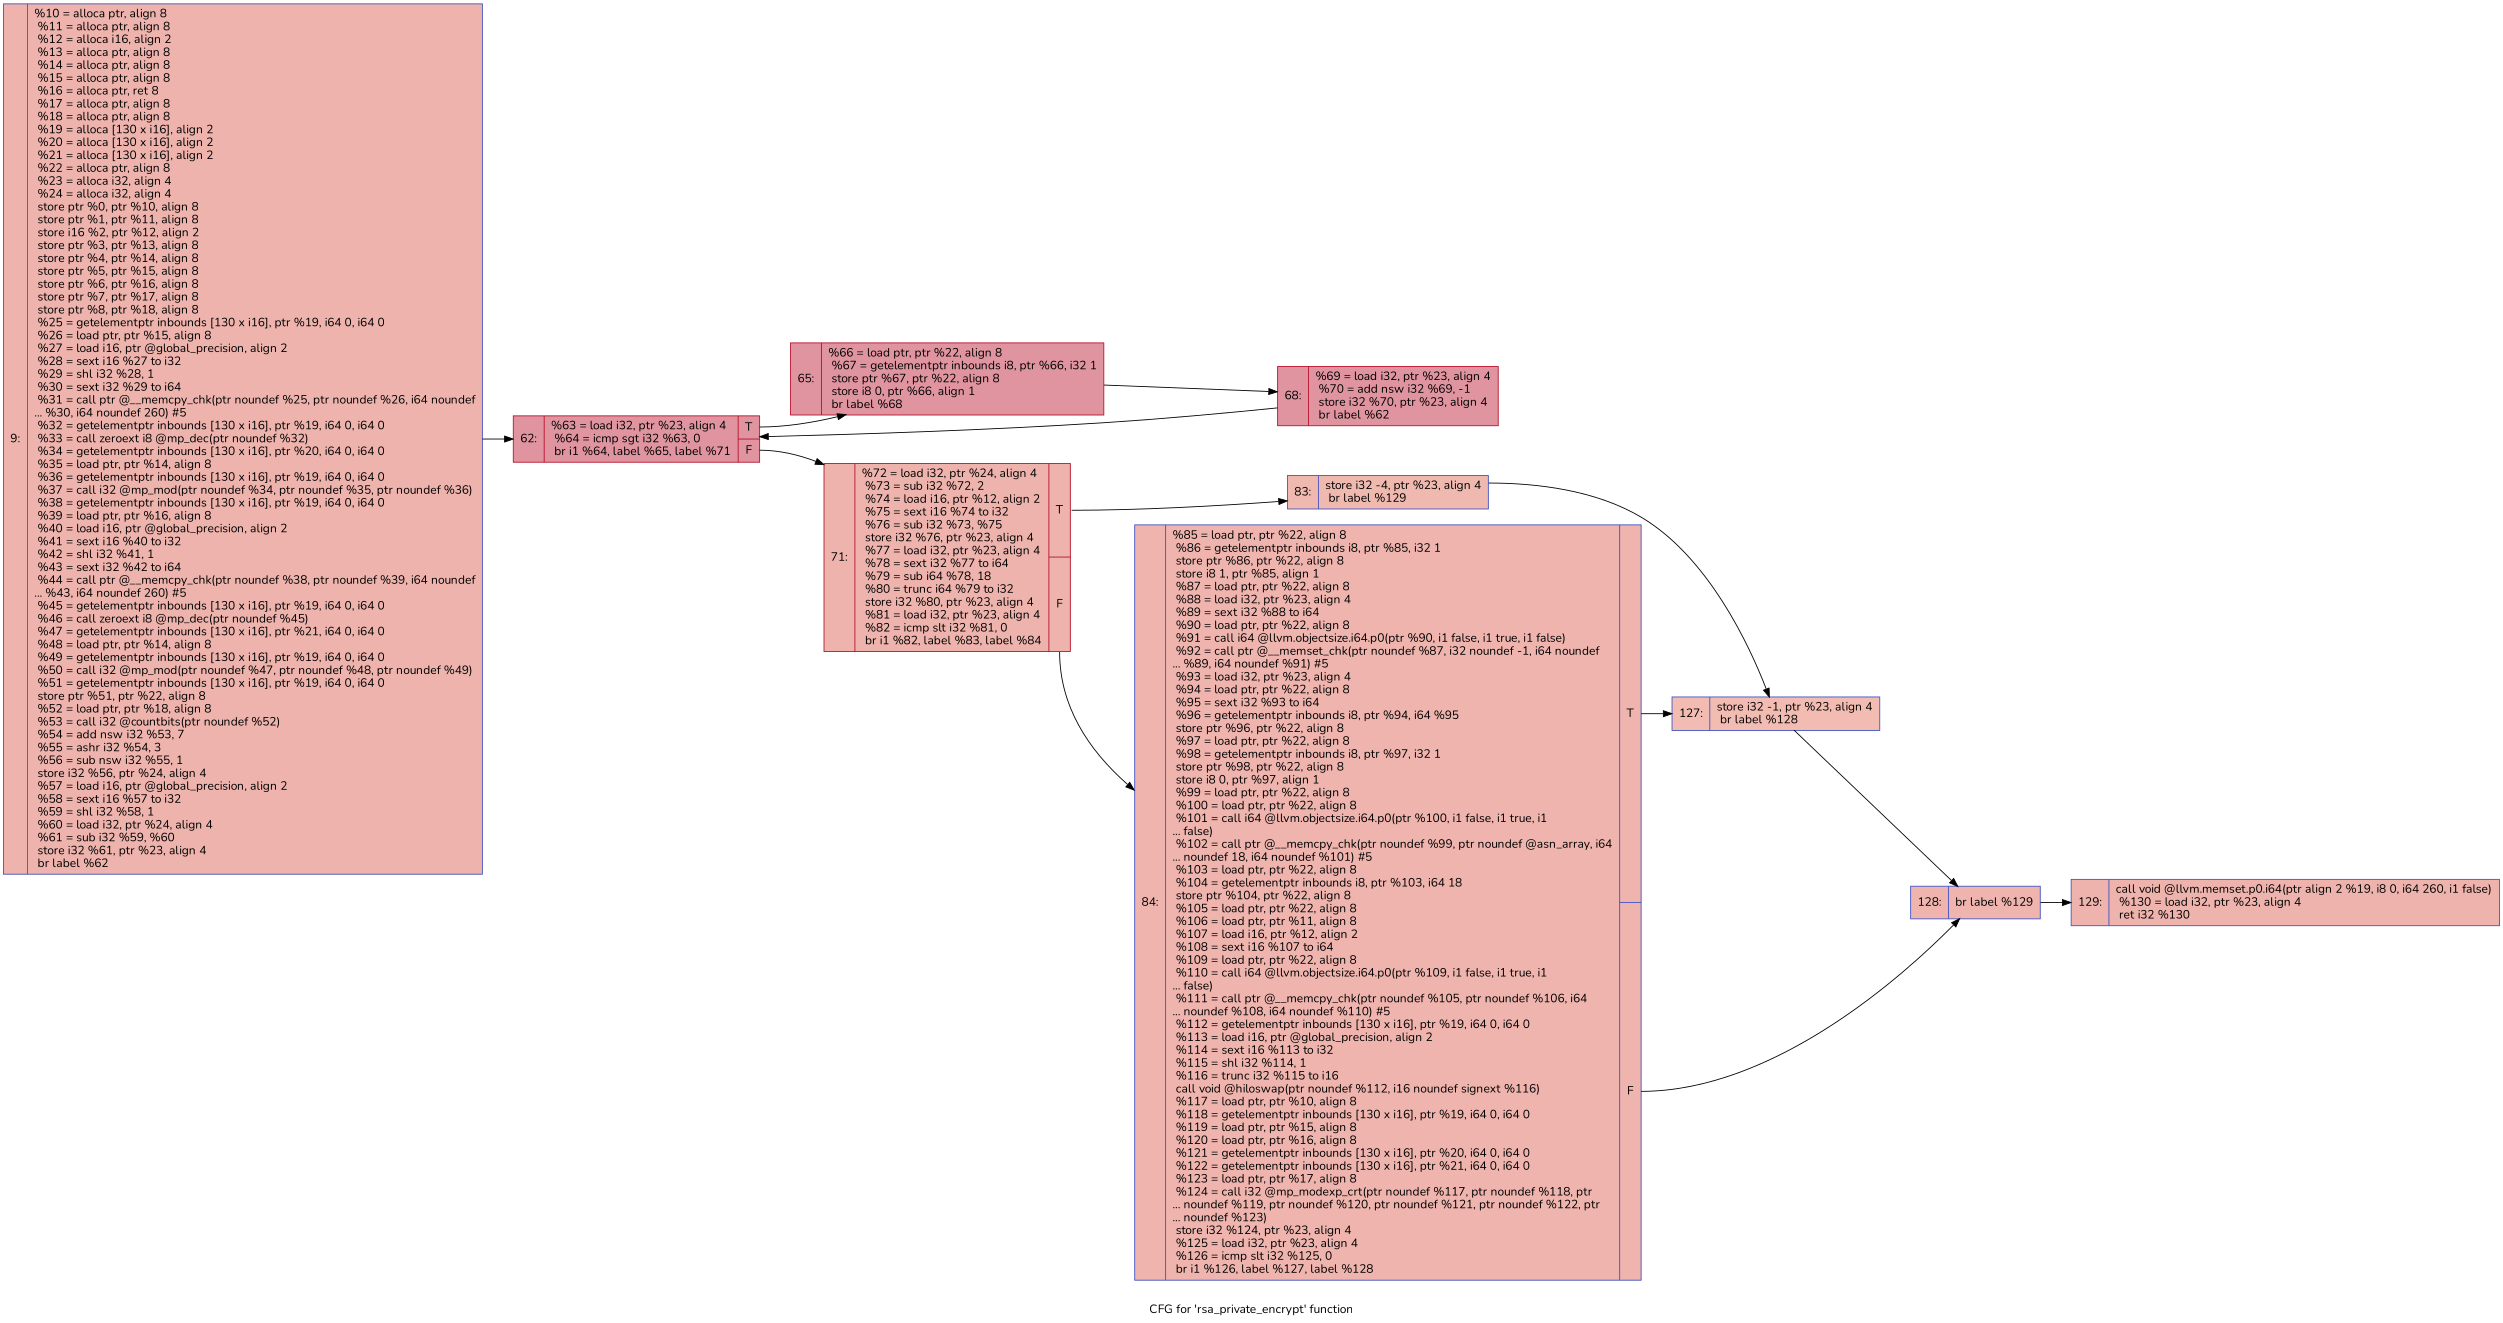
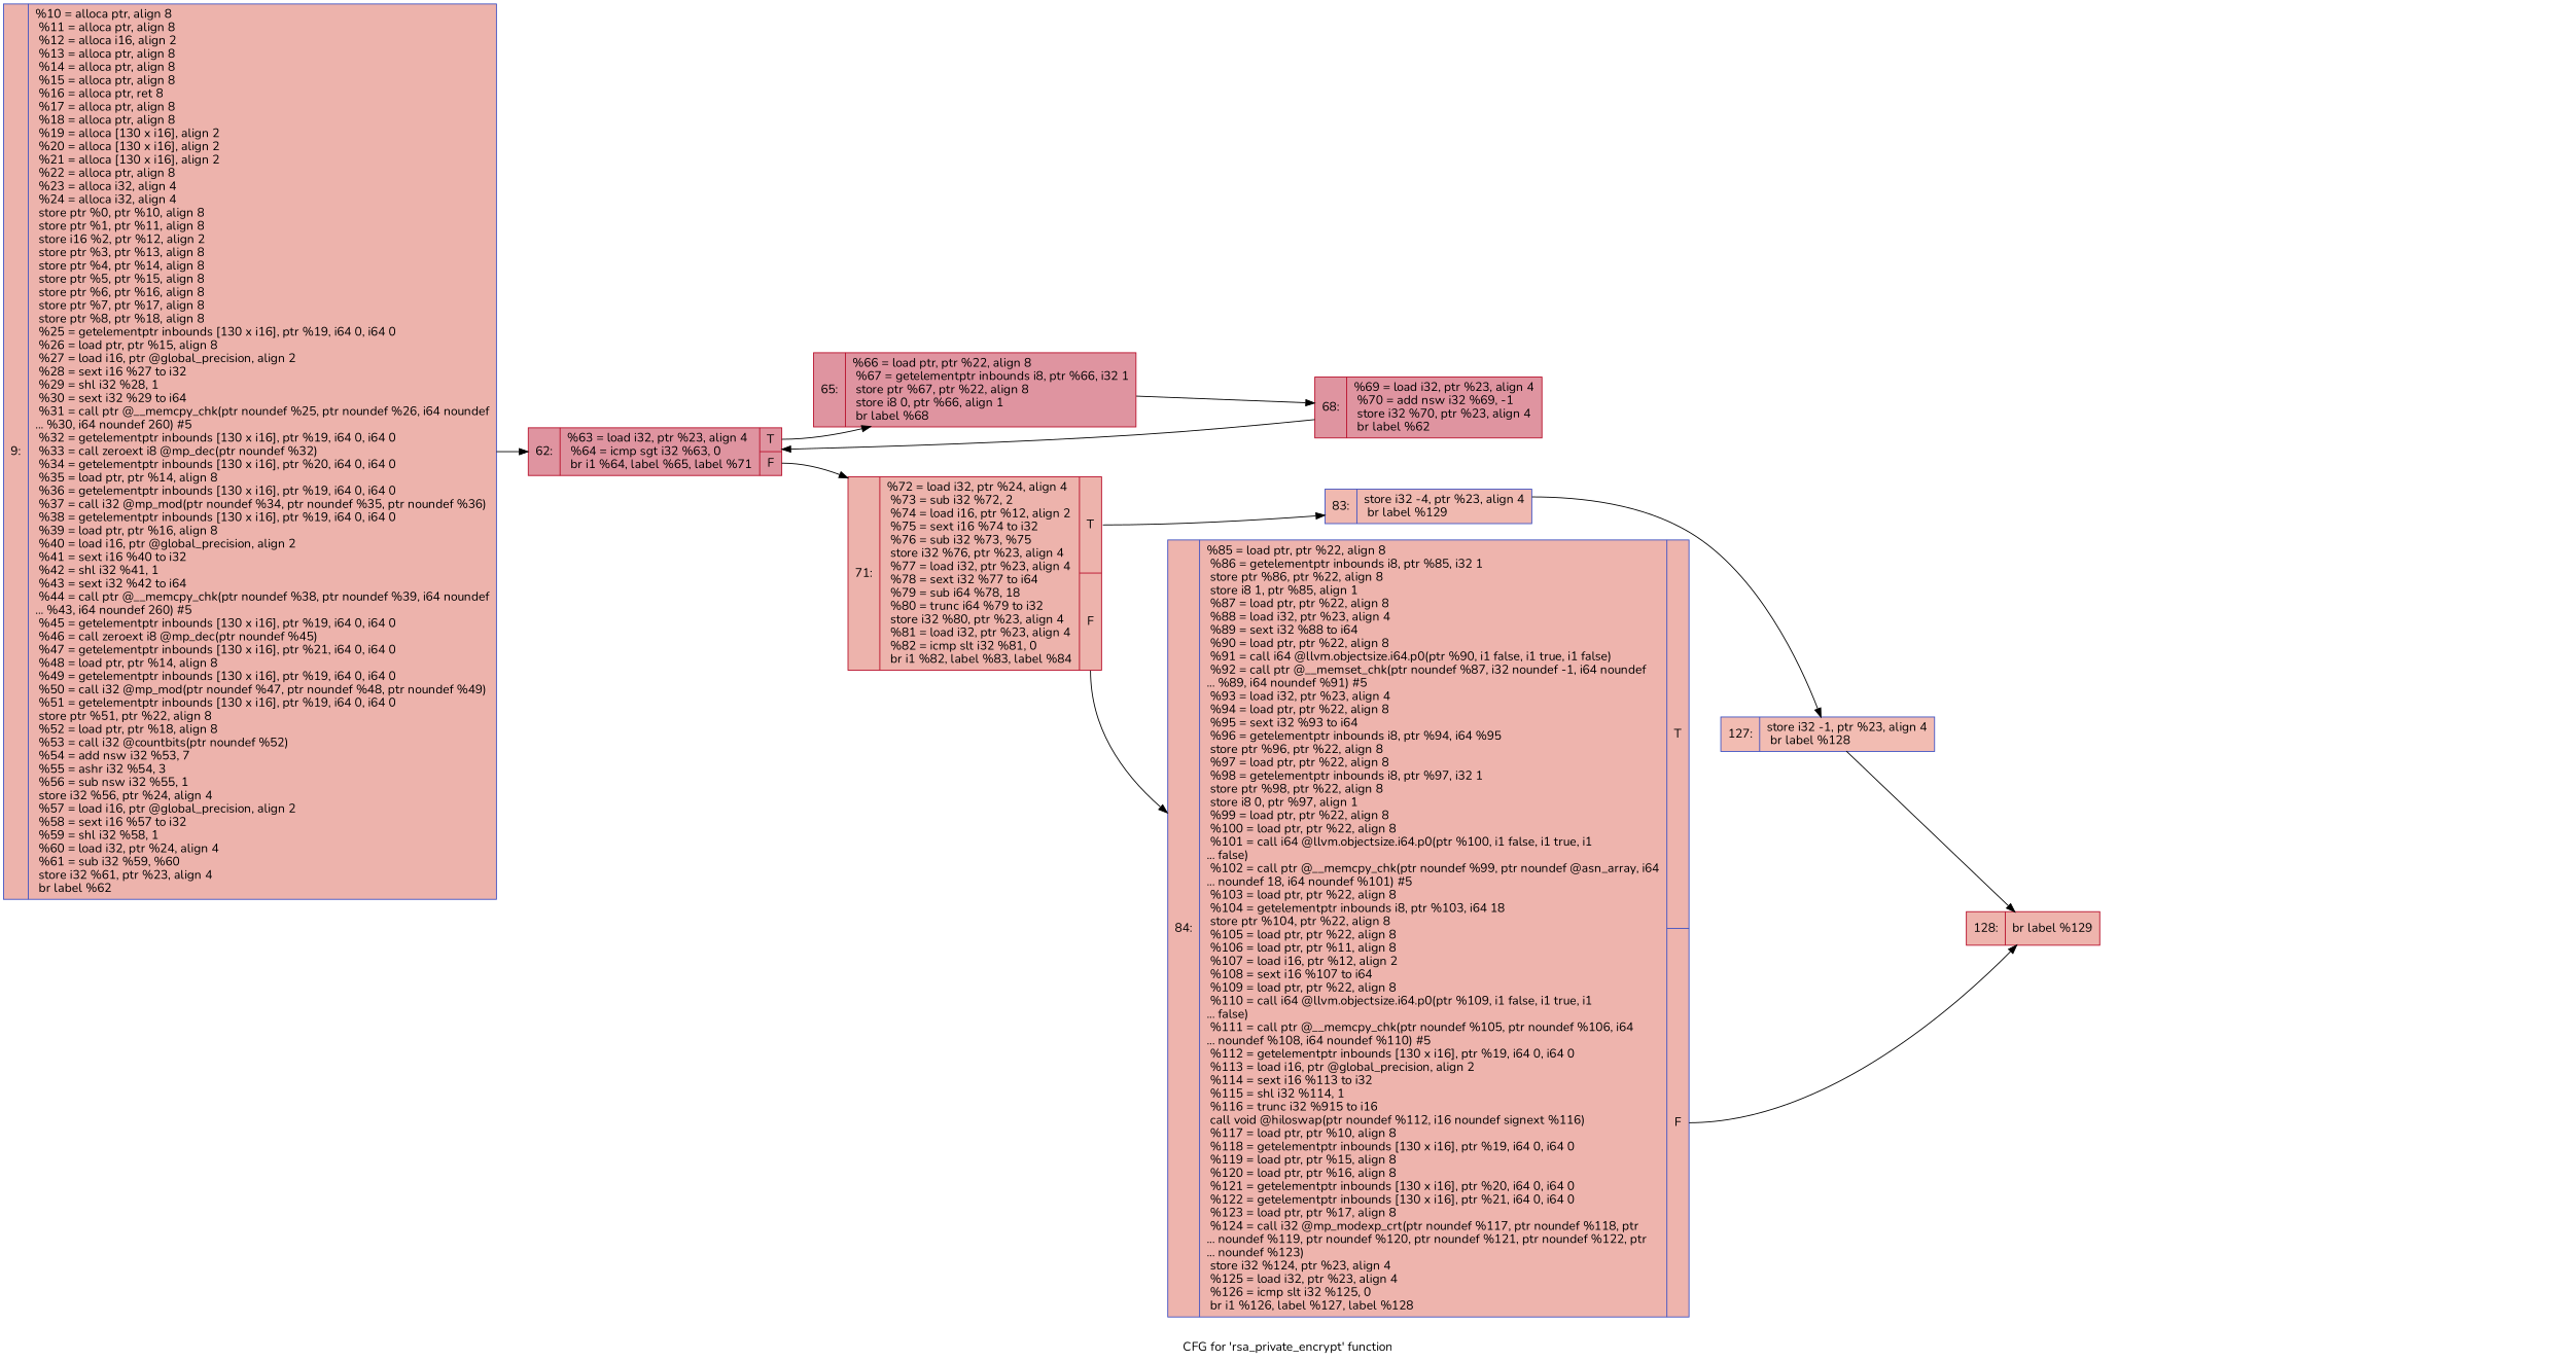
  digraph {
    fontname=Nunito
    label="CFG for 'rsa_private_encrypt' function"
    rankdir=LR
    node [color="#3d50c3ff" fillcolor="#d6524470" fontname=Nunito shape=record style=filled]
    edge [fontname=Nunito]
    n1 [label="{9:\l|  %10 = alloca ptr, align 8\l  %11 = alloca ptr, align 8\l  %12 = alloca i16, align 2\l  %13 = alloca ptr, align 8\l  %14 = alloca ptr, align 8\l  %15 = alloca ptr, align 8\l  %16 = alloca ptr, ret 8\l  %17 = alloca ptr, align 8\l  %18 = alloca ptr, align 8\l  %19 = alloca [130 x i16], align 2\l  %20 = alloca [130 x i16], align 2\l  %21 = alloca [130 x i16], align 2\l  %22 = alloca ptr, align 8\l  %23 = alloca i32, align 4\l  %24 = alloca i32, align 4\l  store ptr %0, ptr %10, align 8\l  store ptr %1, ptr %11, align 8\l  store i16 %2, ptr %12, align 2\l  store ptr %3, ptr %13, align 8\l  store ptr %4, ptr %14, align 8\l  store ptr %5, ptr %15, align 8\l  store ptr %6, ptr %16, align 8\l  store ptr %7, ptr %17, align 8\l  store ptr %8, ptr %18, align 8\l  %25 = getelementptr inbounds [130 x i16], ptr %19, i64 0, i64 0\l  %26 = load ptr, ptr %15, align 8\l  %27 = load i16, ptr @global_precision, align 2\l  %28 = sext i16 %27 to i32\l  %29 = shl i32 %28, 1\l  %30 = sext i32 %29 to i64\l  %31 = call ptr @__memcpy_chk(ptr noundef %25, ptr noundef %26, i64 noundef\l... %30, i64 noundef 260) #5\l  %32 = getelementptr inbounds [130 x i16], ptr %19, i64 0, i64 0\l  %33 = call zeroext i8 @mp_dec(ptr noundef %32)\l  %34 = getelementptr inbounds [130 x i16], ptr %20, i64 0, i64 0\l  %35 = load ptr, ptr %14, align 8\l  %36 = getelementptr inbounds [130 x i16], ptr %19, i64 0, i64 0\l  %37 = call i32 @mp_mod(ptr noundef %34, ptr noundef %35, ptr noundef %36)\l  %38 = getelementptr inbounds [130 x i16], ptr %19, i64 0, i64 0\l  %39 = load ptr, ptr %16, align 8\l  %40 = load i16, ptr @global_precision, align 2\l  %41 = sext i16 %40 to i32\l  %42 = shl i32 %41, 1\l  %43 = sext i32 %42 to i64\l  %44 = call ptr @__memcpy_chk(ptr noundef %38, ptr noundef %39, i64 noundef\l... %43, i64 noundef 260) #5\l  %45 = getelementptr inbounds [130 x i16], ptr %19, i64 0, i64 0\l  %46 = call zeroext i8 @mp_dec(ptr noundef %45)\l  %47 = getelementptr inbounds [130 x i16], ptr %21, i64 0, i64 0\l  %48 = load ptr, ptr %14, align 8\l  %49 = getelementptr inbounds [130 x i16], ptr %19, i64 0, i64 0\l  %50 = call i32 @mp_mod(ptr noundef %47, ptr noundef %48, ptr noundef %49)\l  %51 = getelementptr inbounds [130 x i16], ptr %19, i64 0, i64 0\l  store ptr %51, ptr %22, align 8\l  %52 = load ptr, ptr %18, align 8\l  %53 = call i32 @countbits(ptr noundef %52)\l  %54 = add nsw i32 %53, 7\l  %55 = ashr i32 %54, 3\l  %56 = sub nsw i32 %55, 1\l  store i32 %56, ptr %24, align 4\l  %57 = load i16, ptr @global_precision, align 2\l  %58 = sext i16 %57 to i32\l  %59 = shl i32 %58, 1\l  %60 = load i32, ptr %24, align 4\l  %61 = sub i32 %59, %60\l  store i32 %61, ptr %23, align 4\l  br label %62\l}"]
    n2 [color="#b70d28ff" fillcolor="#b70d2870" label="{62:\l|  %63 = load i32, ptr %23, align 4\l  %64 = icmp sgt i32 %63, 0\l  br i1 %64, label %65, label %71\l|{<s0>T|<s1>F}}"]
    n3 [color="#b70d28ff" fillcolor="#b70d2870" label="{65:\l|  %66 = load ptr, ptr %22, align 8\l  %67 = getelementptr inbounds i8, ptr %66, i32 1\l  store ptr %67, ptr %22, align 8\l  store i8 0, ptr %66, align 1\l  br label %68\l}"]
    n4 [color="#b70d28ff" label="{71:\l|  %72 = load i32, ptr %24, align 4\l  %73 = sub i32 %72, 2\l  %74 = load i16, ptr %12, align 2\l  %75 = sext i16 %74 to i32\l  %76 = sub i32 %73, %75\l  store i32 %76, ptr %23, align 4\l  %77 = load i32, ptr %23, align 4\l  %78 = sext i32 %77 to i64\l  %79 = sub i64 %78, 18\l  %80 = trunc i64 %79 to i32\l  store i32 %80, ptr %23, align 4\l  %81 = load i32, ptr %23, align 4\l  %82 = icmp slt i32 %81, 0\l  br i1 %82, label %83, label %84\l|{<s0>T|<s1>F}}"]
    n5 [color="#b70d28ff" fillcolor="#b70d2870" label="{68:\l|  %69 = load i32, ptr %23, align 4\l  %70 = add nsw i32 %69, -1\l  store i32 %70, ptr %23, align 4\l  br label %62\l}"]
    n6 [fillcolor="#de614d70" label="{83:\l|  store i32 -4, ptr %23, align 4\l  br label %129\l}"]
-   n7 [fillcolor="#d8564670" label="{84:\l|  %85 = load ptr, ptr %22, align 8\l  %86 = getelementptr inbounds i8, ptr %85, i32 1\l  store ptr %86, ptr %22, align 8\l  store i8 1, ptr %85, align 1\l  %87 = load ptr, ptr %22, align 8\l  %88 = load i32, ptr %23, align 4\l  %89 = sext i32 %88 to i64\l  %90 = load ptr, ptr %22, align 8\l  %91 = call i64 @llvm.objectsize.i64.p0(ptr %90, i1 false, i1 true, i1 false)\l  %92 = call ptr @__memset_chk(ptr noundef %87, i32 noundef -1, i64 noundef\l... %89, i64 noundef %91) #5\l  %93 = load i32, ptr %23, align 4\l  %94 = load ptr, ptr %22, align 8\l  %95 = sext i32 %93 to i64\l  %96 = getelementptr inbounds i8, ptr %94, i64 %95\l  store ptr %96, ptr %22, align 8\l  %97 = load ptr, ptr %22, align 8\l  %98 = getelementptr inbounds i8, ptr %97, i32 1\l  store ptr %98, ptr %22, align 8\l  store i8 0, ptr %97, align 1\l  %99 = load ptr, ptr %22, align 8\l  %100 = load ptr, ptr %22, align 8\l  %101 = call i64 @llvm.objectsize.i64.p0(ptr %100, i1 false, i1 true, i1\l... false)\l  %102 = call ptr @__memcpy_chk(ptr noundef %99, ptr noundef @asn_array, i64\l... noundef 18, i64 noundef %101) #5\l  %103 = load ptr, ptr %22, align 8\l  %104 = getelementptr inbounds i8, ptr %103, i64 18\l  store ptr %104, ptr %22, align 8\l  %105 = load ptr, ptr %22, align 8\l  %106 = load ptr, ptr %11, align 8\l  %107 = load i16, ptr %12, align 2\l  %108 = sext i16 %107 to i64\l  %109 = load ptr, ptr %22, align 8\l  %110 = call i64 @llvm.objectsize.i64.p0(ptr %109, i1 false, i1 true, i1\l... false)\l  %111 = call ptr @__memcpy_chk(ptr noundef %105, ptr noundef %106, i64\l... noundef %108, i64 noundef %110) #5\l  %112 = getelementptr inbounds [130 x i16], ptr %19, i64 0, i64 0\l  %113 = load i16, ptr @global_precision, align 2\l  %114 = sext i16 %113 to i32\l  %115 = shl i32 %114, 1\l  %116 = trunc i32 %115 to i16\l  call void @hiloswap(ptr noundef %112, i16 noundef signext %116)\l  %117 = load ptr, ptr %10, align 8\l  %118 = getelementptr inbounds [130 x i16], ptr %19, i64 0, i64 0\l  %119 = load ptr, ptr %15, align 8\l  %120 = load ptr, ptr %16, align 8\l  %121 = getelementptr inbounds [130 x i16], ptr %20, i64 0, i64 0\l  %122 = getelementptr inbounds [130 x i16], ptr %21, i64 0, i64 0\l  %123 = load ptr, ptr %17, align 8\l  %124 = call i32 @mp_modexp_crt(ptr noundef %117, ptr noundef %118, ptr\l... noundef %119, ptr noundef %120, ptr noundef %121, ptr noundef %122, ptr\l... noundef %123)\l  store i32 %124, ptr %23, align 4\l  %125 = load i32, ptr %23, align 4\l  %126 = icmp slt i32 %125, 0\l  br i1 %126, label %127, label %128\l|{<s0>T|<s1>F}}"]
+   n7 [fillcolor="#d8564670" label="{84:\l|  %85 = load ptr, ptr %22, align 8\l  %86 = getelementptr inbounds i8, ptr %85, i32 1\l  store ptr %86, ptr %22, align 8\l  store i8 1, ptr %85, align 1\l  %87 = load ptr, ptr %22, align 8\l  %88 = load i32, ptr %23, align 4\l  %89 = sext i32 %88 to i64\l  %90 = load ptr, ptr %22, align 8\l  %91 = call i64 @llvm.objectsize.i64.p0(ptr %90, i1 false, i1 true, i1 false)\l  %92 = call ptr @__memset_chk(ptr noundef %87, i32 noundef -1, i64 noundef\l... %89, i64 noundef %91) #5\l  %93 = load i32, ptr %23, align 4\l  %94 = load ptr, ptr %22, align 8\l  %95 = sext i32 %93 to i64\l  %96 = getelementptr inbounds i8, ptr %94, i64 %95\l  store ptr %96, ptr %22, align 8\l  %97 = load ptr, ptr %22, align 8\l  %98 = getelementptr inbounds i8, ptr %97, i32 1\l  store ptr %98, ptr %22, align 8\l  store i8 0, ptr %97, align 1\l  %99 = load ptr, ptr %22, align 8\l  %100 = load ptr, ptr %22, align 8\l  %101 = call i64 @llvm.objectsize.i64.p0(ptr %100, i1 false, i1 true, i1\l... false)\l  %102 = call ptr @__memcpy_chk(ptr noundef %99, ptr noundef @asn_array, i64\l... noundef 18, i64 noundef %101) #5\l  %103 = load ptr, ptr %22, align 8\l  %104 = getelementptr inbounds i8, ptr %103, i64 18\l  store ptr %104, ptr %22, align 8\l  %105 = load ptr, ptr %22, align 8\l  %106 = load ptr, ptr %11, align 8\l  %107 = load i16, ptr %12, align 2\l  %108 = sext i16 %107 to i64\l  %109 = load ptr, ptr %22, align 8\l  %110 = call i64 @llvm.objectsize.i64.p0(ptr %109, i1 false, i1 true, i1\l... false)\l  %111 = call ptr @__memcpy_chk(ptr noundef %105, ptr noundef %106, i64\l... noundef %108, i64 noundef %110) #5\l  %112 = getelementptr inbounds [130 x i16], ptr %19, i64 0, i64 0\l  %113 = load i16, ptr @global_precision, align 2\l  %114 = sext i16 %113 to i32\l  %115 = shl i32 %114, 1\l  %116 = trunc i32 %915 to i16\l  call void @hiloswap(ptr noundef %112, i16 noundef signext %116)\l  %117 = load ptr, ptr %10, align 8\l  %118 = getelementptr inbounds [130 x i16], ptr %19, i64 0, i64 0\l  %119 = load ptr, ptr %15, align 8\l  %120 = load ptr, ptr %16, align 8\l  %121 = getelementptr inbounds [130 x i16], ptr %20, i64 0, i64 0\l  %122 = getelementptr inbounds [130 x i16], ptr %21, i64 0, i64 0\l  %123 = load ptr, ptr %17, align 8\l  %124 = call i32 @mp_modexp_crt(ptr noundef %117, ptr noundef %118, ptr\l... noundef %119, ptr noundef %120, ptr noundef %121, ptr noundef %122, ptr\l... noundef %123)\l  store i32 %124, ptr %23, align 4\l  %125 = load i32, ptr %23, align 4\l  %126 = icmp slt i32 %125, 0\l  br i1 %126, label %127, label %128\l|{<s0>T|<s1>F}}"]
    n8 [fillcolor="#e1675170" label="{127:\l|  store i32 -1, ptr %23, align 4\l  br label %128\l}"]
-   n9 [fillcolor="#d8564670" label="{128:\l|  br label %129\l}"]
-   n10 [label="{129:\l|  call void @llvm.memset.p0.i64(ptr align 2 %19, i8 0, i64 260, i1 false)\l  %130 = load i32, ptr %23, align 4\l  ret i32 %130\l}"]
+   n9 [color="#b70d28ff" fillcolor="#d8564670" label="{128:\l|  br label %129\l}"]
    n1 -> n2
    n2 -> n3 [tailport=s0]
    n2 -> n4 [tailport=s1]
    n3 -> n5
    n4 -> n6 [tailport=s0]
    n4 -> n7 [tailport=s1]
    n5 -> n2
    n6 -> n8
-   n7 -> n8 [tailport=s0]
    n7 -> n9 [tailport=s1]
    n8 -> n9
-   n9 -> n10
  }
